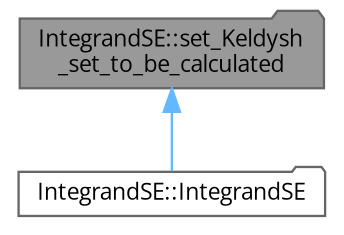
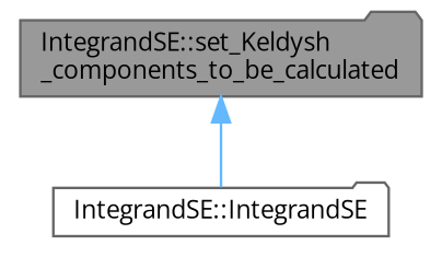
  digraph {
    rankdir=TB
    fontname="Open Sans"
    node [fontname="Open Sans" fontsize=10 shape=folder style=filled]
-   n1 [color=gray40 fillcolor=grey60 fontcolor=black height=0.2 label="IntegrandSE::set_Keldysh\l_set_to_be_calculated" width=0.4]
+   n1 [color=gray40 fillcolor=grey60 fontcolor=black height=0.2 label="IntegrandSE::set_Keldysh\l_components_to_be_calculated" width=0.4]
    n2 [color=grey40 fillcolor=white height=0.2 label="IntegrandSE::IntegrandSE" width=0.4]
    n1 -> n2 [color=steelblue1 dir=back fontname="Open Sans" fontsize=10 labelfontname=Helvetica labelfontsize=10 style=solid]
  }
